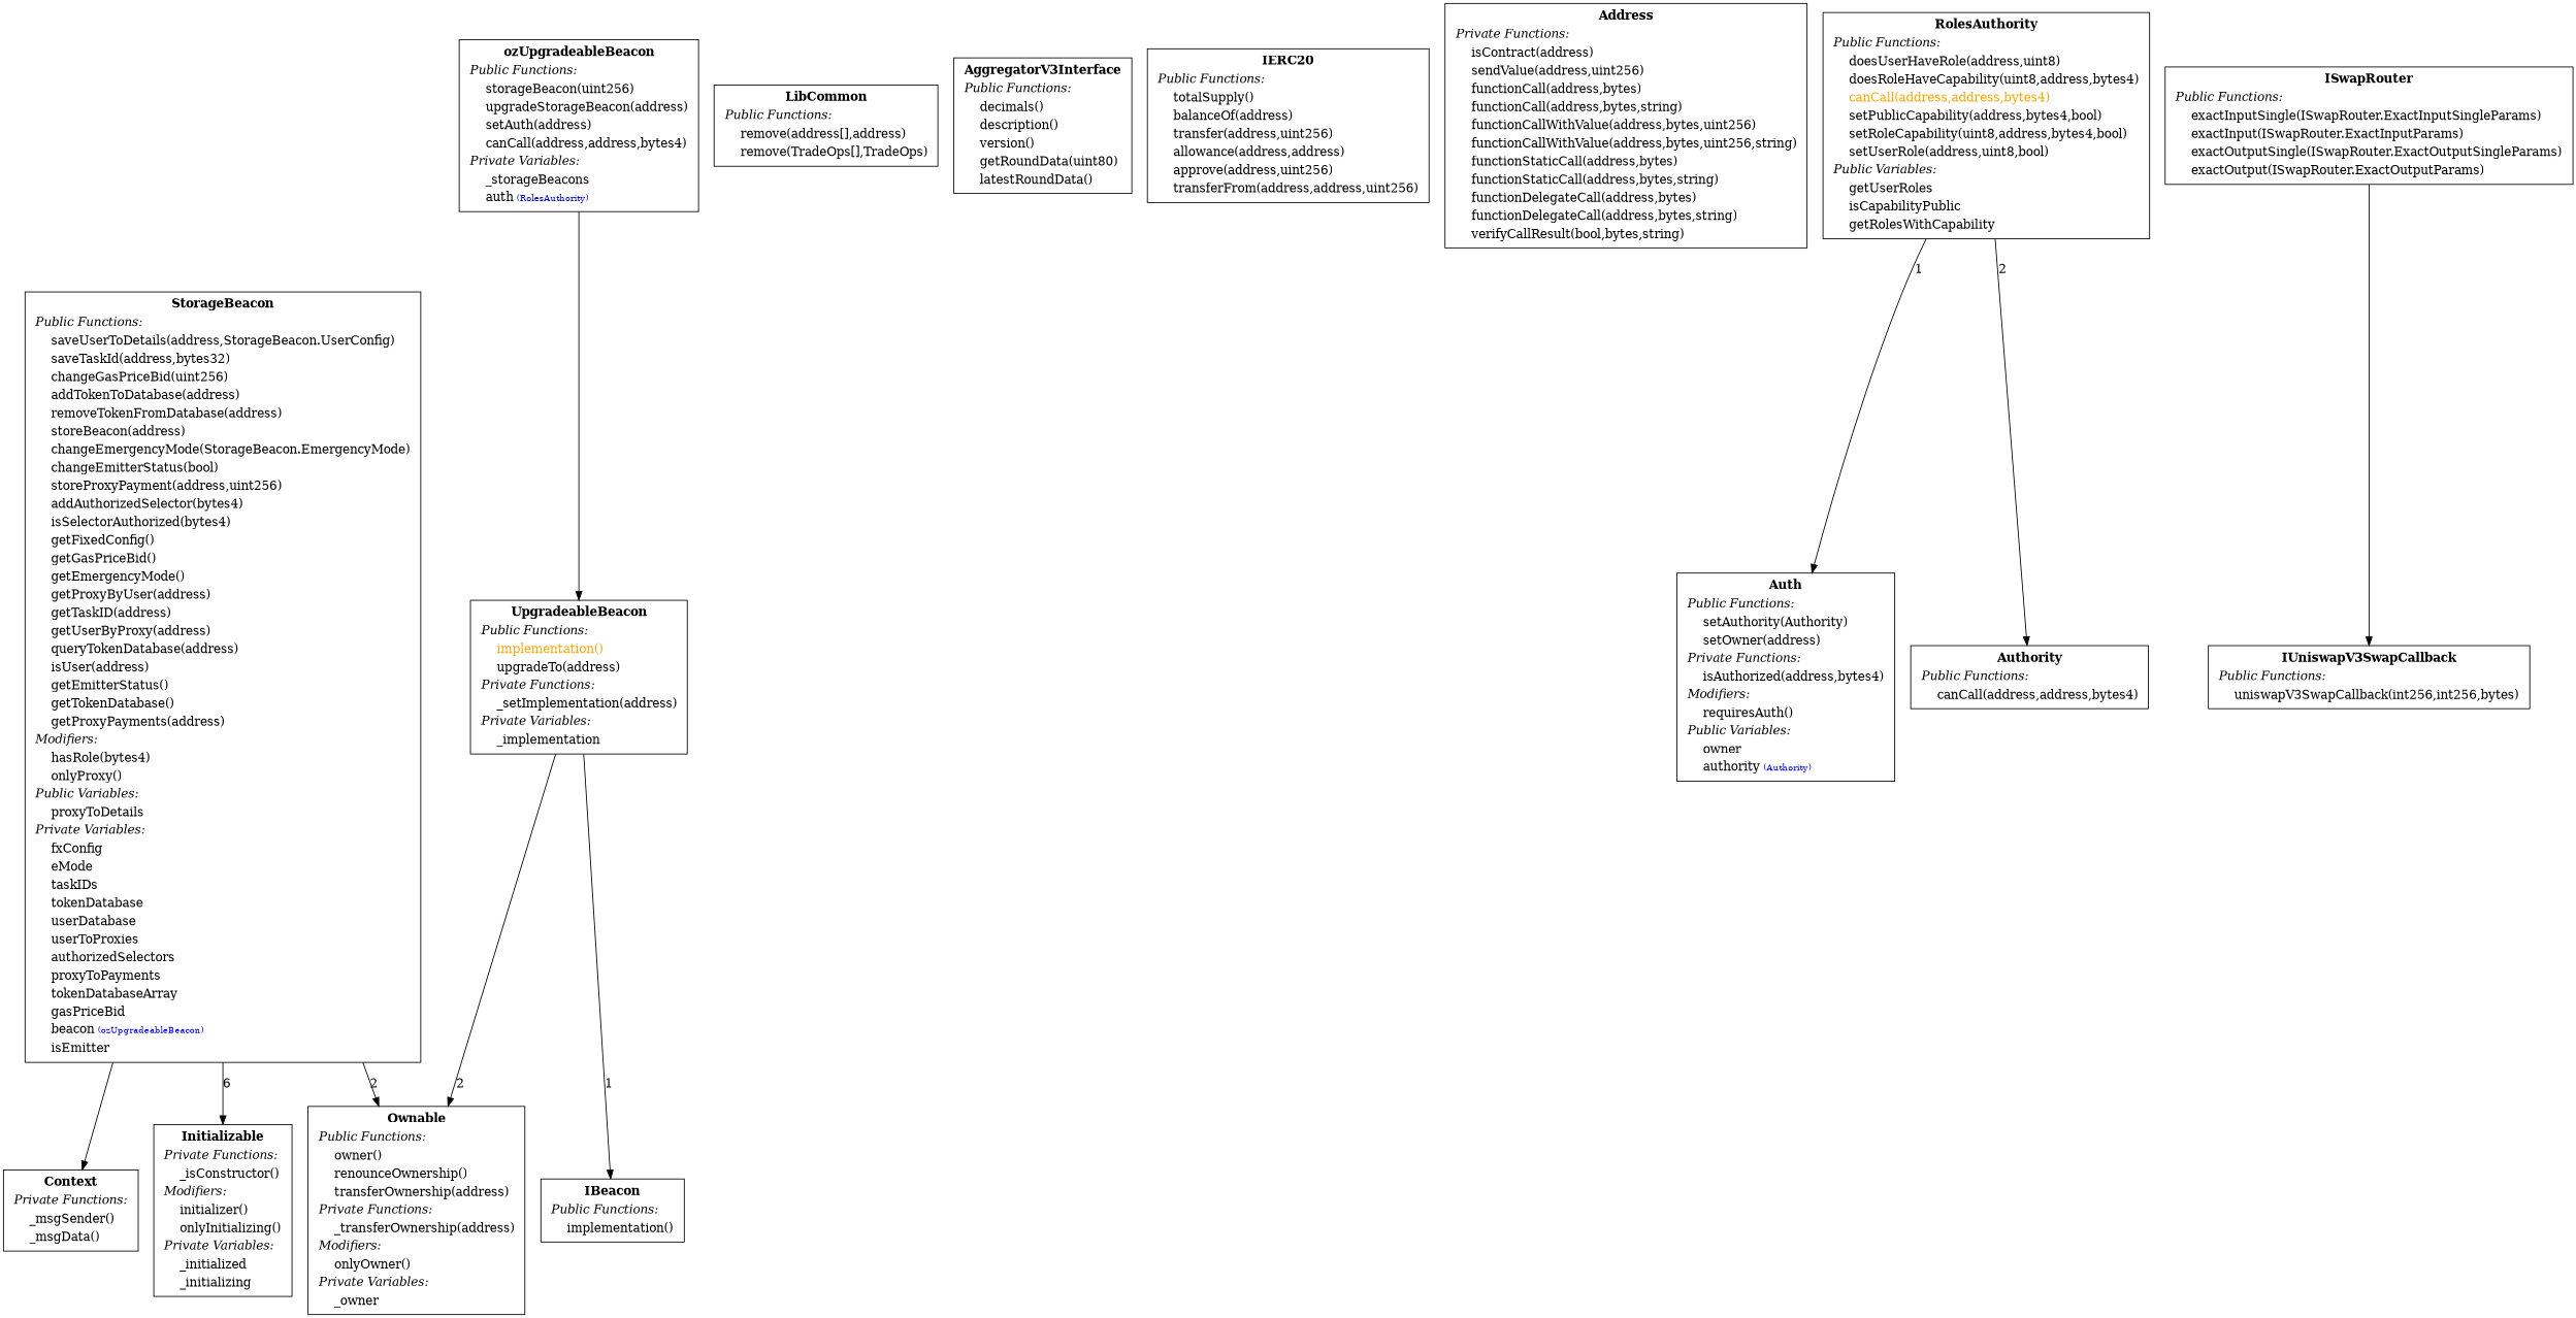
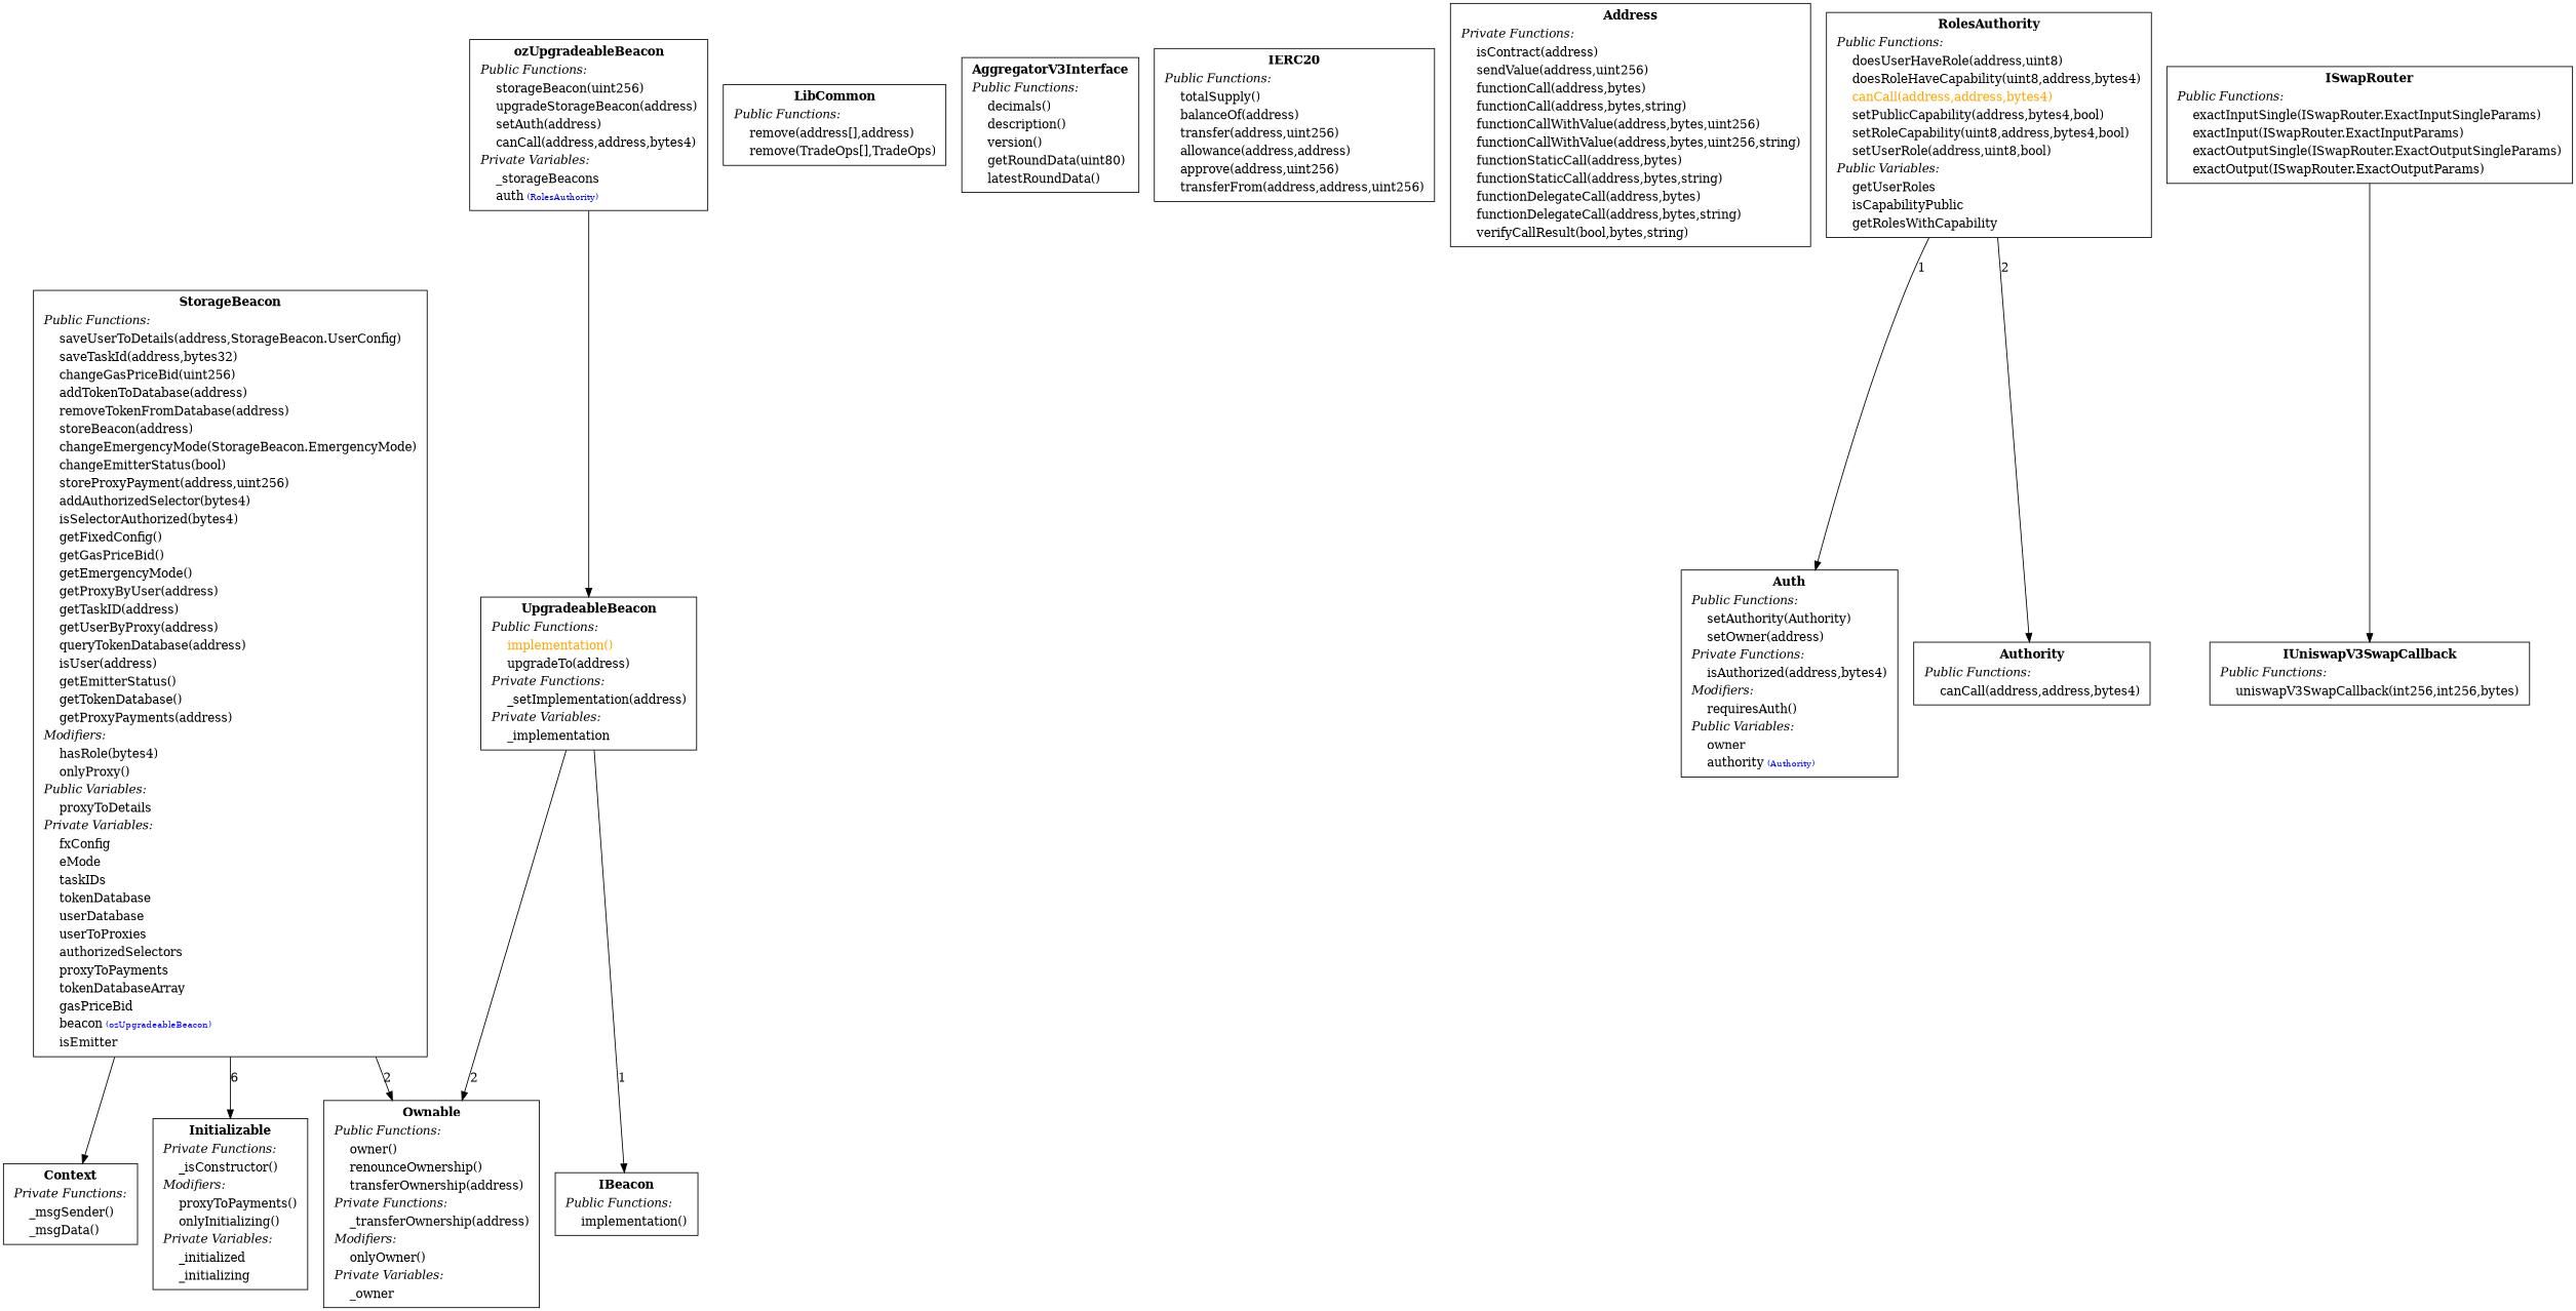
  digraph {
    node [shape=box]
    n1 [label=< <TABLE border="0"><TR><TD align="center"><B>StorageBeacon</B></TD></TR><TR><TD align="left"><I>Public Functions:</I></TD></TR><TR><TD align="left">    saveUserToDetails(address,StorageBeacon.UserConfig)</TD></TR><TR><TD align="left">    saveTaskId(address,bytes32)</TD></TR><TR><TD align="left">    changeGasPriceBid(uint256)</TD></TR><TR><TD align="left">    addTokenToDatabase(address)</TD></TR><TR><TD align="left">    removeTokenFromDatabase(address)</TD></TR><TR><TD align="left">    storeBeacon(address)</TD></TR><TR><TD align="left">    changeEmergencyMode(StorageBeacon.EmergencyMode)</TD></TR><TR><TD align="left">    changeEmitterStatus(bool)</TD></TR><TR><TD align="left">    storeProxyPayment(address,uint256)</TD></TR><TR><TD align="left">    addAuthorizedSelector(bytes4)</TD></TR><TR><TD align="left">    isSelectorAuthorized(bytes4)</TD></TR><TR><TD align="left">    getFixedConfig()</TD></TR><TR><TD align="left">    getGasPriceBid()</TD></TR><TR><TD align="left">    getEmergencyMode()</TD></TR><TR><TD align="left">    getProxyByUser(address)</TD></TR><TR><TD align="left">    getTaskID(address)</TD></TR><TR><TD align="left">    getUserByProxy(address)</TD></TR><TR><TD align="left">    queryTokenDatabase(address)</TD></TR><TR><TD align="left">    isUser(address)</TD></TR><TR><TD align="left">    getEmitterStatus()</TD></TR><TR><TD align="left">    getTokenDatabase()</TD></TR><TR><TD align="left">    getProxyPayments(address)</TD></TR><TR><TD align="left"><I>Modifiers:</I></TD></TR><TR><TD align="left">    hasRole(bytes4)</TD></TR><TR><TD align="left">    onlyProxy()</TD></TR><TR><TD align="left"><I>Public Variables:</I></TD></TR><TR><TD align="left">    proxyToDetails</TD></TR><TR><TD align="left"><I>Private Variables:</I></TD></TR><TR><TD align="left">    fxConfig</TD></TR><TR><TD align="left">    eMode</TD></TR><TR><TD align="left">    taskIDs</TD></TR><TR><TD align="left">    tokenDatabase</TD></TR><TR><TD align="left">    userDatabase</TD></TR><TR><TD align="left">    userToProxies</TD></TR><TR><TD align="left">    authorizedSelectors</TD></TR><TR><TD align="left">    proxyToPayments</TD></TR><TR><TD align="left">    tokenDatabaseArray</TD></TR><TR><TD align="left">    gasPriceBid</TD></TR><TR><TD align="left">    beacon<font color="blue" POINT-SIZE="10"> (ozUpgradeableBeacon)</font></TD></TR><TR><TD align="left">    isEmitter</TD></TR></TABLE> >]
-   n2 [label=< <TABLE border="0"><TR><TD align="center"><B>Initializable</B></TD></TR><TR><TD align="left"><I>Private Functions:</I></TD></TR><TR><TD align="left">    _isConstructor()</TD></TR><TR><TD align="left"><I>Modifiers:</I></TD></TR><TR><TD align="left">    initializer()</TD></TR><TR><TD align="left">    onlyInitializing()</TD></TR><TR><TD align="left"><I>Private Variables:</I></TD></TR><TR><TD align="left">    _initialized</TD></TR><TR><TD align="left">    _initializing</TD></TR></TABLE> >]
+   n2 [label=< <TABLE border="0"><TR><TD align="center"><B>Initializable</B></TD></TR><TR><TD align="left"><I>Private Functions:</I></TD></TR><TR><TD align="left">    _isConstructor()</TD></TR><TR><TD align="left"><I>Modifiers:</I></TD></TR><TR><TD align="left">    proxyToPayments()</TD></TR><TR><TD align="left">    onlyInitializing()</TD></TR><TR><TD align="left"><I>Private Variables:</I></TD></TR><TR><TD align="left">    _initialized</TD></TR><TR><TD align="left">    _initializing</TD></TR></TABLE> >]
    n3 [label=< <TABLE border="0"><TR><TD align="center"><B>Ownable</B></TD></TR><TR><TD align="left"><I>Public Functions:</I></TD></TR><TR><TD align="left">    owner()</TD></TR><TR><TD align="left">    renounceOwnership()</TD></TR><TR><TD align="left">    transferOwnership(address)</TD></TR><TR><TD align="left"><I>Private Functions:</I></TD></TR><TR><TD align="left">    _transferOwnership(address)</TD></TR><TR><TD align="left"><I>Modifiers:</I></TD></TR><TR><TD align="left">    onlyOwner()</TD></TR><TR><TD align="left"><I>Private Variables:</I></TD></TR><TR><TD align="left">    _owner</TD></TR></TABLE> >]
    n4 [label=< <TABLE border="0"><TR><TD align="center"><B>Context</B></TD></TR><TR><TD align="left"><I>Private Functions:</I></TD></TR><TR><TD align="left">    _msgSender()</TD></TR><TR><TD align="left">    _msgData()</TD></TR></TABLE> >]
    n5 [label=< <TABLE border="0"><TR><TD align="center"><B>ozUpgradeableBeacon</B></TD></TR><TR><TD align="left"><I>Public Functions:</I></TD></TR><TR><TD align="left">    storageBeacon(uint256)</TD></TR><TR><TD align="left">    upgradeStorageBeacon(address)</TD></TR><TR><TD align="left">    setAuth(address)</TD></TR><TR><TD align="left">    canCall(address,address,bytes4)</TD></TR><TR><TD align="left"><I>Private Variables:</I></TD></TR><TR><TD align="left">    _storageBeacons</TD></TR><TR><TD align="left">    auth<font color="blue" POINT-SIZE="10"> (RolesAuthority)</font></TD></TR></TABLE> >]
    n6 [label=< <TABLE border="0"><TR><TD align="center"><B>UpgradeableBeacon</B></TD></TR><TR><TD align="left"><I>Public Functions:</I></TD></TR><TR><TD align="left"><font color="#FFA500">    implementation()</font></TD></TR><TR><TD align="left">    upgradeTo(address)</TD></TR><TR><TD align="left"><I>Private Functions:</I></TD></TR><TR><TD align="left">    _setImplementation(address)</TD></TR><TR><TD align="left"><I>Private Variables:</I></TD></TR><TR><TD align="left">    _implementation</TD></TR></TABLE> >]
    n7 [label=< <TABLE border="0"><TR><TD align="center"><B>IBeacon</B></TD></TR><TR><TD align="left"><I>Public Functions:</I></TD></TR><TR><TD align="left">    implementation()</TD></TR></TABLE> >]
    n8 [label=< <TABLE border="0"><TR><TD align="center"><B>LibCommon</B></TD></TR><TR><TD align="left"><I>Public Functions:</I></TD></TR><TR><TD align="left">    remove(address[],address)</TD></TR><TR><TD align="left">    remove(TradeOps[],TradeOps)</TD></TR></TABLE> >]
    n9 [label=< <TABLE border="0"><TR><TD align="center"><B>AggregatorV3Interface</B></TD></TR><TR><TD align="left"><I>Public Functions:</I></TD></TR><TR><TD align="left">    decimals()</TD></TR><TR><TD align="left">    description()</TD></TR><TR><TD align="left">    version()</TD></TR><TR><TD align="left">    getRoundData(uint80)</TD></TR><TR><TD align="left">    latestRoundData()</TD></TR></TABLE> >]
    n10 [label=< <TABLE border="0"><TR><TD align="center"><B>IERC20</B></TD></TR><TR><TD align="left"><I>Public Functions:</I></TD></TR><TR><TD align="left">    totalSupply()</TD></TR><TR><TD align="left">    balanceOf(address)</TD></TR><TR><TD align="left">    transfer(address,uint256)</TD></TR><TR><TD align="left">    allowance(address,address)</TD></TR><TR><TD align="left">    approve(address,uint256)</TD></TR><TR><TD align="left">    transferFrom(address,address,uint256)</TD></TR></TABLE> >]
    n11 [label=< <TABLE border="0"><TR><TD align="center"><B>Address</B></TD></TR><TR><TD align="left"><I>Private Functions:</I></TD></TR><TR><TD align="left">    isContract(address)</TD></TR><TR><TD align="left">    sendValue(address,uint256)</TD></TR><TR><TD align="left">    functionCall(address,bytes)</TD></TR><TR><TD align="left">    functionCall(address,bytes,string)</TD></TR><TR><TD align="left">    functionCallWithValue(address,bytes,uint256)</TD></TR><TR><TD align="left">    functionCallWithValue(address,bytes,uint256,string)</TD></TR><TR><TD align="left">    functionStaticCall(address,bytes)</TD></TR><TR><TD align="left">    functionStaticCall(address,bytes,string)</TD></TR><TR><TD align="left">    functionDelegateCall(address,bytes)</TD></TR><TR><TD align="left">    functionDelegateCall(address,bytes,string)</TD></TR><TR><TD align="left">    verifyCallResult(bool,bytes,string)</TD></TR></TABLE> >]
    n12 [label=< <TABLE border="0"><TR><TD align="center"><B>Auth</B></TD></TR><TR><TD align="left"><I>Public Functions:</I></TD></TR><TR><TD align="left">    setAuthority(Authority)</TD></TR><TR><TD align="left">    setOwner(address)</TD></TR><TR><TD align="left"><I>Private Functions:</I></TD></TR><TR><TD align="left">    isAuthorized(address,bytes4)</TD></TR><TR><TD align="left"><I>Modifiers:</I></TD></TR><TR><TD align="left">    requiresAuth()</TD></TR><TR><TD align="left"><I>Public Variables:</I></TD></TR><TR><TD align="left">    owner</TD></TR><TR><TD align="left">    authority<font color="blue" POINT-SIZE="10"> (Authority)</font></TD></TR></TABLE> >]
    n13 [label=< <TABLE border="0"><TR><TD align="center"><B>Authority</B></TD></TR><TR><TD align="left"><I>Public Functions:</I></TD></TR><TR><TD align="left">    canCall(address,address,bytes4)</TD></TR></TABLE> >]
    n14 [label=< <TABLE border="0"><TR><TD align="center"><B>RolesAuthority</B></TD></TR><TR><TD align="left"><I>Public Functions:</I></TD></TR><TR><TD align="left">    doesUserHaveRole(address,uint8)</TD></TR><TR><TD align="left">    doesRoleHaveCapability(uint8,address,bytes4)</TD></TR><TR><TD align="left"><font color="#FFA500">    canCall(address,address,bytes4)</font></TD></TR><TR><TD align="left">    setPublicCapability(address,bytes4,bool)</TD></TR><TR><TD align="left">    setRoleCapability(uint8,address,bytes4,bool)</TD></TR><TR><TD align="left">    setUserRole(address,uint8,bool)</TD></TR><TR><TD align="left"><I>Public Variables:</I></TD></TR><TR><TD align="left">    getUserRoles</TD></TR><TR><TD align="left">    isCapabilityPublic</TD></TR><TR><TD align="left">    getRolesWithCapability</TD></TR></TABLE> >]
    n15 [label=< <TABLE border="0"><TR><TD align="center"><B>IUniswapV3SwapCallback</B></TD></TR><TR><TD align="left"><I>Public Functions:</I></TD></TR><TR><TD align="left">    uniswapV3SwapCallback(int256,int256,bytes)</TD></TR></TABLE> >]
    n16 [label=< <TABLE border="0"><TR><TD align="center"><B>ISwapRouter</B></TD></TR><TR><TD align="left"><I>Public Functions:</I></TD></TR><TR><TD align="left">    exactInputSingle(ISwapRouter.ExactInputSingleParams)</TD></TR><TR><TD align="left">    exactInput(ISwapRouter.ExactInputParams)</TD></TR><TR><TD align="left">    exactOutputSingle(ISwapRouter.ExactOutputSingleParams)</TD></TR><TR><TD align="left">    exactOutput(ISwapRouter.ExactOutputParams)</TD></TR></TABLE> >]
    n1 -> n2 [label=6]
    n1 -> n3 [label=2]
    n1 -> n4
    n5 -> n6
    n6 -> n3 [label=2]
    n6 -> n7 [label=1]
    n14 -> n12 [label=1]
    n14 -> n13 [label=2]
    n16 -> n15
  }
